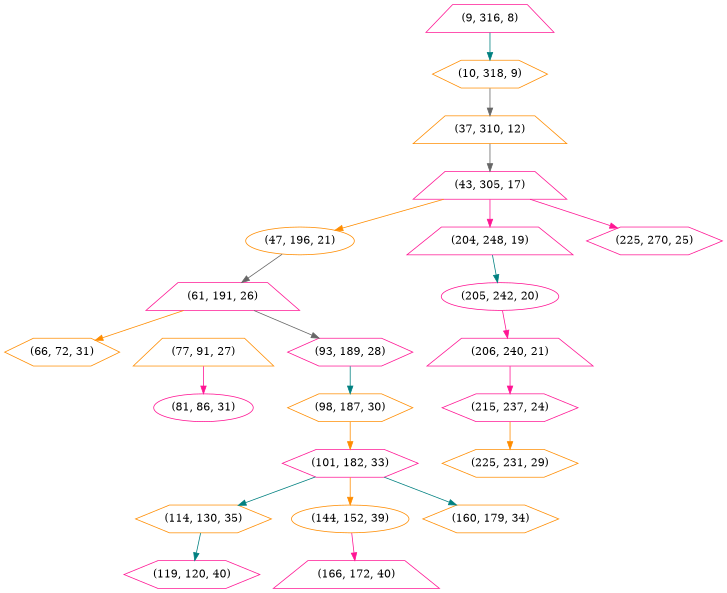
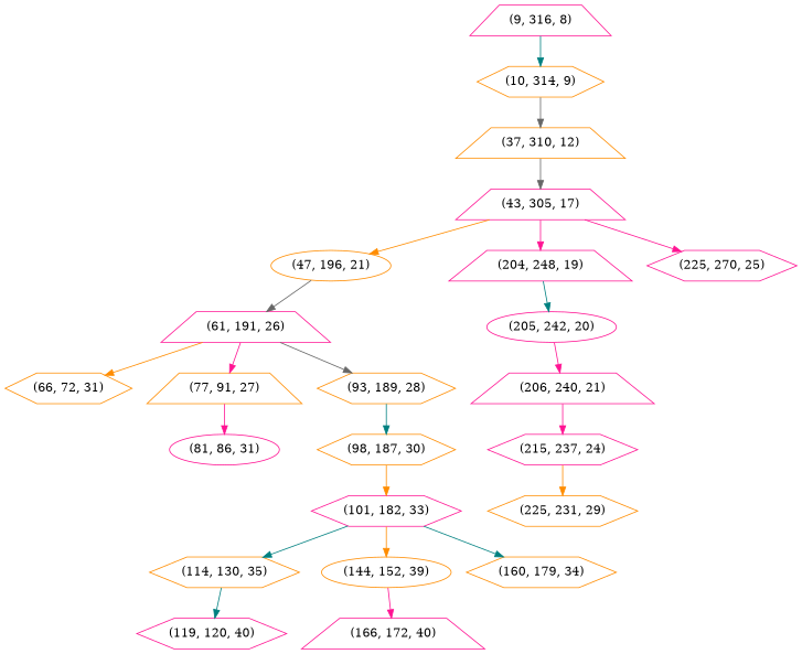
  digraph {
    node [color=deeppink shape=hexagon]
    edge [color=deeppink]
    "(9, 316, 8)" [shape=trapezium]
-   "(10, 314, 9)" [color=darkorange label="(10, 318, 9)"]
+   "(10, 314, 9)" [color=darkorange]
    "(37, 310, 12)" [color=darkorange shape=trapezium]
    "(43, 305, 17)" [shape=trapezium]
    "(47, 196, 21)" [color=darkorange shape=ellipse]
    "(204, 248, 19)" [shape=trapezium]
    n7 [label="(225, 270, 25)"]
    "(61, 191, 26)" [shape=trapezium]
    "(205, 242, 20)" [shape=ellipse]
    "(66, 72, 31)" [color=darkorange]
    "(77, 91, 27)" [color=darkorange shape=trapezium]
-   "(93, 189, 28)"
+   "(93, 189, 28)" [color=darkorange]
    "(81, 86, 31)" [shape=ellipse]
    "(98, 187, 30)" [color=darkorange]
    "(101, 182, 33)"
    "(114, 130, 35)" [color=darkorange]
    "(144, 152, 39)" [color=darkorange shape=ellipse]
    "(160, 179, 34)" [color=darkorange]
    n19 [label="(119, 120, 40)"]
    "(166, 172, 40)" [shape=trapezium]
    "(206, 240, 21)" [shape=trapezium]
    "(215, 237, 24)"
    "(225, 231, 29)" [color=darkorange]
    "(9, 316, 8)" -> "(10, 314, 9)" [color=teal]
    "(10, 314, 9)" -> "(37, 310, 12)" [color=gray40]
    "(37, 310, 12)" -> "(43, 305, 17)" [color=gray40]
    "(43, 305, 17)" -> "(47, 196, 21)" [color=darkorange]
    "(43, 305, 17)" -> "(204, 248, 19)"
    "(43, 305, 17)" -> n7
    "(47, 196, 21)" -> "(61, 191, 26)" [color=gray40]
    "(204, 248, 19)" -> "(205, 242, 20)" [color=teal]
    "(61, 191, 26)" -> "(66, 72, 31)" [color=darkorange]
+   "(61, 191, 26)" -> "(77, 91, 27)"
    "(61, 191, 26)" -> "(93, 189, 28)" [color=gray40]
    "(205, 242, 20)" -> "(206, 240, 21)"
    "(77, 91, 27)" -> "(81, 86, 31)"
    "(93, 189, 28)" -> "(98, 187, 30)" [color=teal]
    "(98, 187, 30)" -> "(101, 182, 33)" [color=darkorange]
    "(101, 182, 33)" -> "(114, 130, 35)" [color=teal]
    "(101, 182, 33)" -> "(144, 152, 39)" [color=darkorange]
    "(101, 182, 33)" -> "(160, 179, 34)" [color=teal]
    "(114, 130, 35)" -> n19 [color=teal]
    "(144, 152, 39)" -> "(166, 172, 40)"
    "(206, 240, 21)" -> "(215, 237, 24)"
    "(215, 237, 24)" -> "(225, 231, 29)" [color=darkorange]
  }
